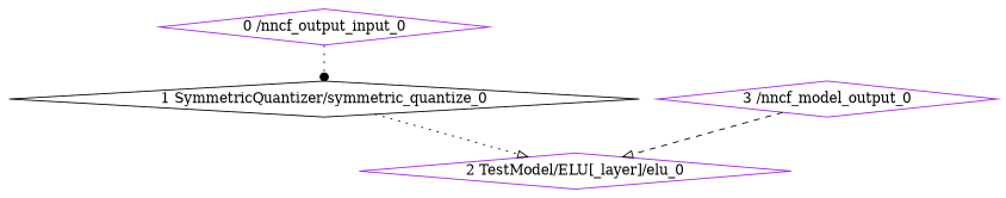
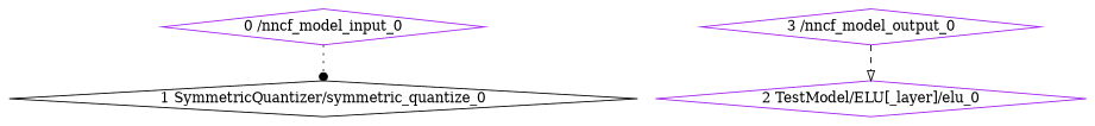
  strict digraph {
    node [color=purple shape=diamond]
    edge [arrowhead=onormal style=dotted]
-   "0 /nncf_model_input_0" [type=nncf_model_input label="0 /nncf_output_input_0"]
+   "0 /nncf_model_input_0" [type=nncf_model_input]
    "1 SymmetricQuantizer/symmetric_quantize_0" [color=black type=symmetric_quantize]
    "2 TestModel/ELU[_layer]/elu_0" [type=elu]
    "3 /nncf_model_output_0" [type=nncf_model_output]
    "0 /nncf_model_input_0" -> "1 SymmetricQuantizer/symmetric_quantize_0" [arrowhead=dot]
-   "1 SymmetricQuantizer/symmetric_quantize_0" -> "2 TestModel/ELU[_layer]/elu_0"
    "3 /nncf_model_output_0" -> "2 TestModel/ELU[_layer]/elu_0" [style=dashed]
  }
